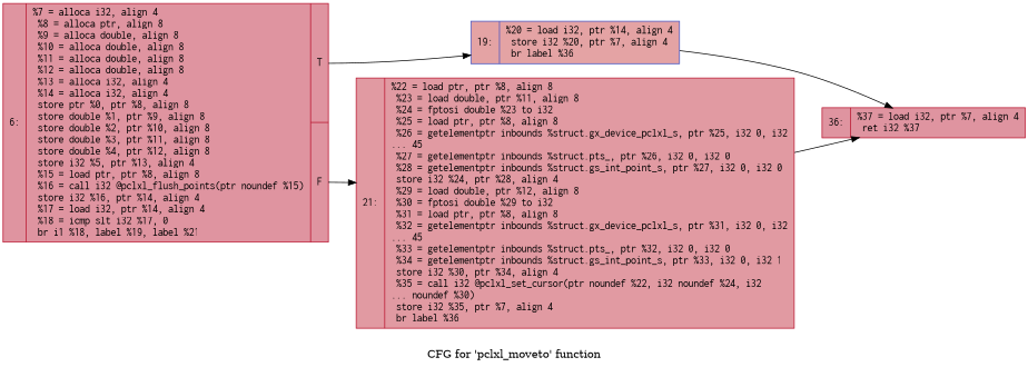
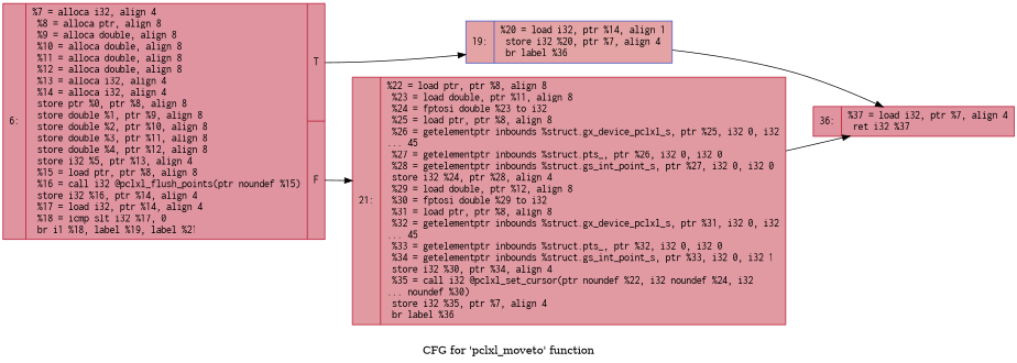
  digraph {
    label="CFG for 'pclxl_moveto' function"
    rankdir=LR
    node [color="#b70d28ff" fillcolor="#b70d2870" fontname=Courier shape=record style=filled]
    n1 [label="{6:\l|  %7 = alloca i32, align 4\l  %8 = alloca ptr, align 8\l  %9 = alloca double, align 8\l  %10 = alloca double, align 8\l  %11 = alloca double, align 8\l  %12 = alloca double, align 8\l  %13 = alloca i32, align 4\l  %14 = alloca i32, align 4\l  store ptr %0, ptr %8, align 8\l  store double %1, ptr %9, align 8\l  store double %2, ptr %10, align 8\l  store double %3, ptr %11, align 8\l  store double %4, ptr %12, align 8\l  store i32 %5, ptr %13, align 4\l  %15 = load ptr, ptr %8, align 8\l  %16 = call i32 @pclxl_flush_points(ptr noundef %15)\l  store i32 %16, ptr %14, align 4\l  %17 = load i32, ptr %14, align 4\l  %18 = icmp slt i32 %17, 0\l  br i1 %18, label %19, label %21\l|{<s0>T|<s1>F}}"]
-   n2 [color="#3d50c3ff" fillcolor="#c32e3170" label="{19:\l|  %20 = load i32, ptr %14, align 4\l  store i32 %20, ptr %7, align 4\l  br label %36\l}"]
+   n2 [color="#3d50c3ff" fillcolor="#c32e3170" label="{19:\l|  %20 = load i32, ptr %14, align 1\l  store i32 %20, ptr %7, align 4\l  br label %36\l}"]
    n3 [fillcolor="#bb1b2c70" label="{21:\l|  %22 = load ptr, ptr %8, align 8\l  %23 = load double, ptr %11, align 8\l  %24 = fptosi double %23 to i32\l  %25 = load ptr, ptr %8, align 8\l  %26 = getelementptr inbounds %struct.gx_device_pclxl_s, ptr %25, i32 0, i32\l... 45\l  %27 = getelementptr inbounds %struct.pts_, ptr %26, i32 0, i32 0\l  %28 = getelementptr inbounds %struct.gs_int_point_s, ptr %27, i32 0, i32 0\l  store i32 %24, ptr %28, align 4\l  %29 = load double, ptr %12, align 8\l  %30 = fptosi double %29 to i32\l  %31 = load ptr, ptr %8, align 8\l  %32 = getelementptr inbounds %struct.gx_device_pclxl_s, ptr %31, i32 0, i32\l... 45\l  %33 = getelementptr inbounds %struct.pts_, ptr %32, i32 0, i32 0\l  %34 = getelementptr inbounds %struct.gs_int_point_s, ptr %33, i32 0, i32 1\l  store i32 %30, ptr %34, align 4\l  %35 = call i32 @pclxl_set_cursor(ptr noundef %22, i32 noundef %24, i32\l... noundef %30)\l  store i32 %35, ptr %7, align 4\l  br label %36\l}"]
    n4 [label="{36:\l|  %37 = load i32, ptr %7, align 4\l  ret i32 %37\l}"]
    n1 -> n2 [tailport=s0]
    n1 -> n3 [tailport=s1]
    n2 -> n4
    n3 -> n4
  }
